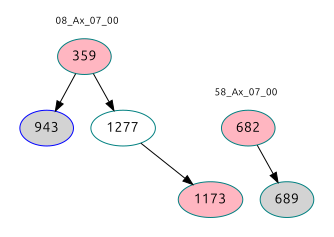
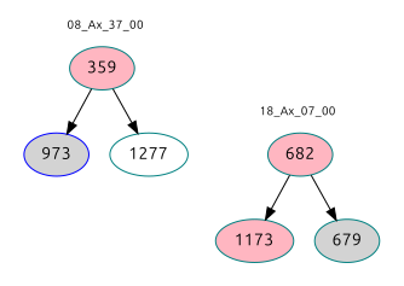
  digraph {
    fontname=Ubuntu
    node [color=teal fillcolor=lightpink fontname=Ubuntu style=filled]
    edge [color=black fontname=Ubuntu]
    n1 [label=359]
-   n2 [color=blue fillcolor=lightgrey label=943]
+   n2 [color=blue fillcolor=lightgrey label=973]
    n3 [fillcolor=white label=1277]
    n4 [label=682]
-   n5 [fillcolor=lightgrey label=689]
+   n5 [fillcolor=lightgrey label=679]
    n6 [label=1173]
    subgraph cluster_1 {
      color=white
      fontsize=10
-     label="08_Ax_07_00"
+     label="08_Ax_37_00"
      n1
      n2
      n3
    }
    subgraph cluster_2 {
      color=white
      fontsize=10
-     label="58_Ax_07_00"
+     label="18_Ax_07_00"
      n4
      n5
      n6
    }
    n1 -> n2
    n1 -> n3
    n4 -> n5
-   n3 -> n6
+   n4 -> n6
  }
